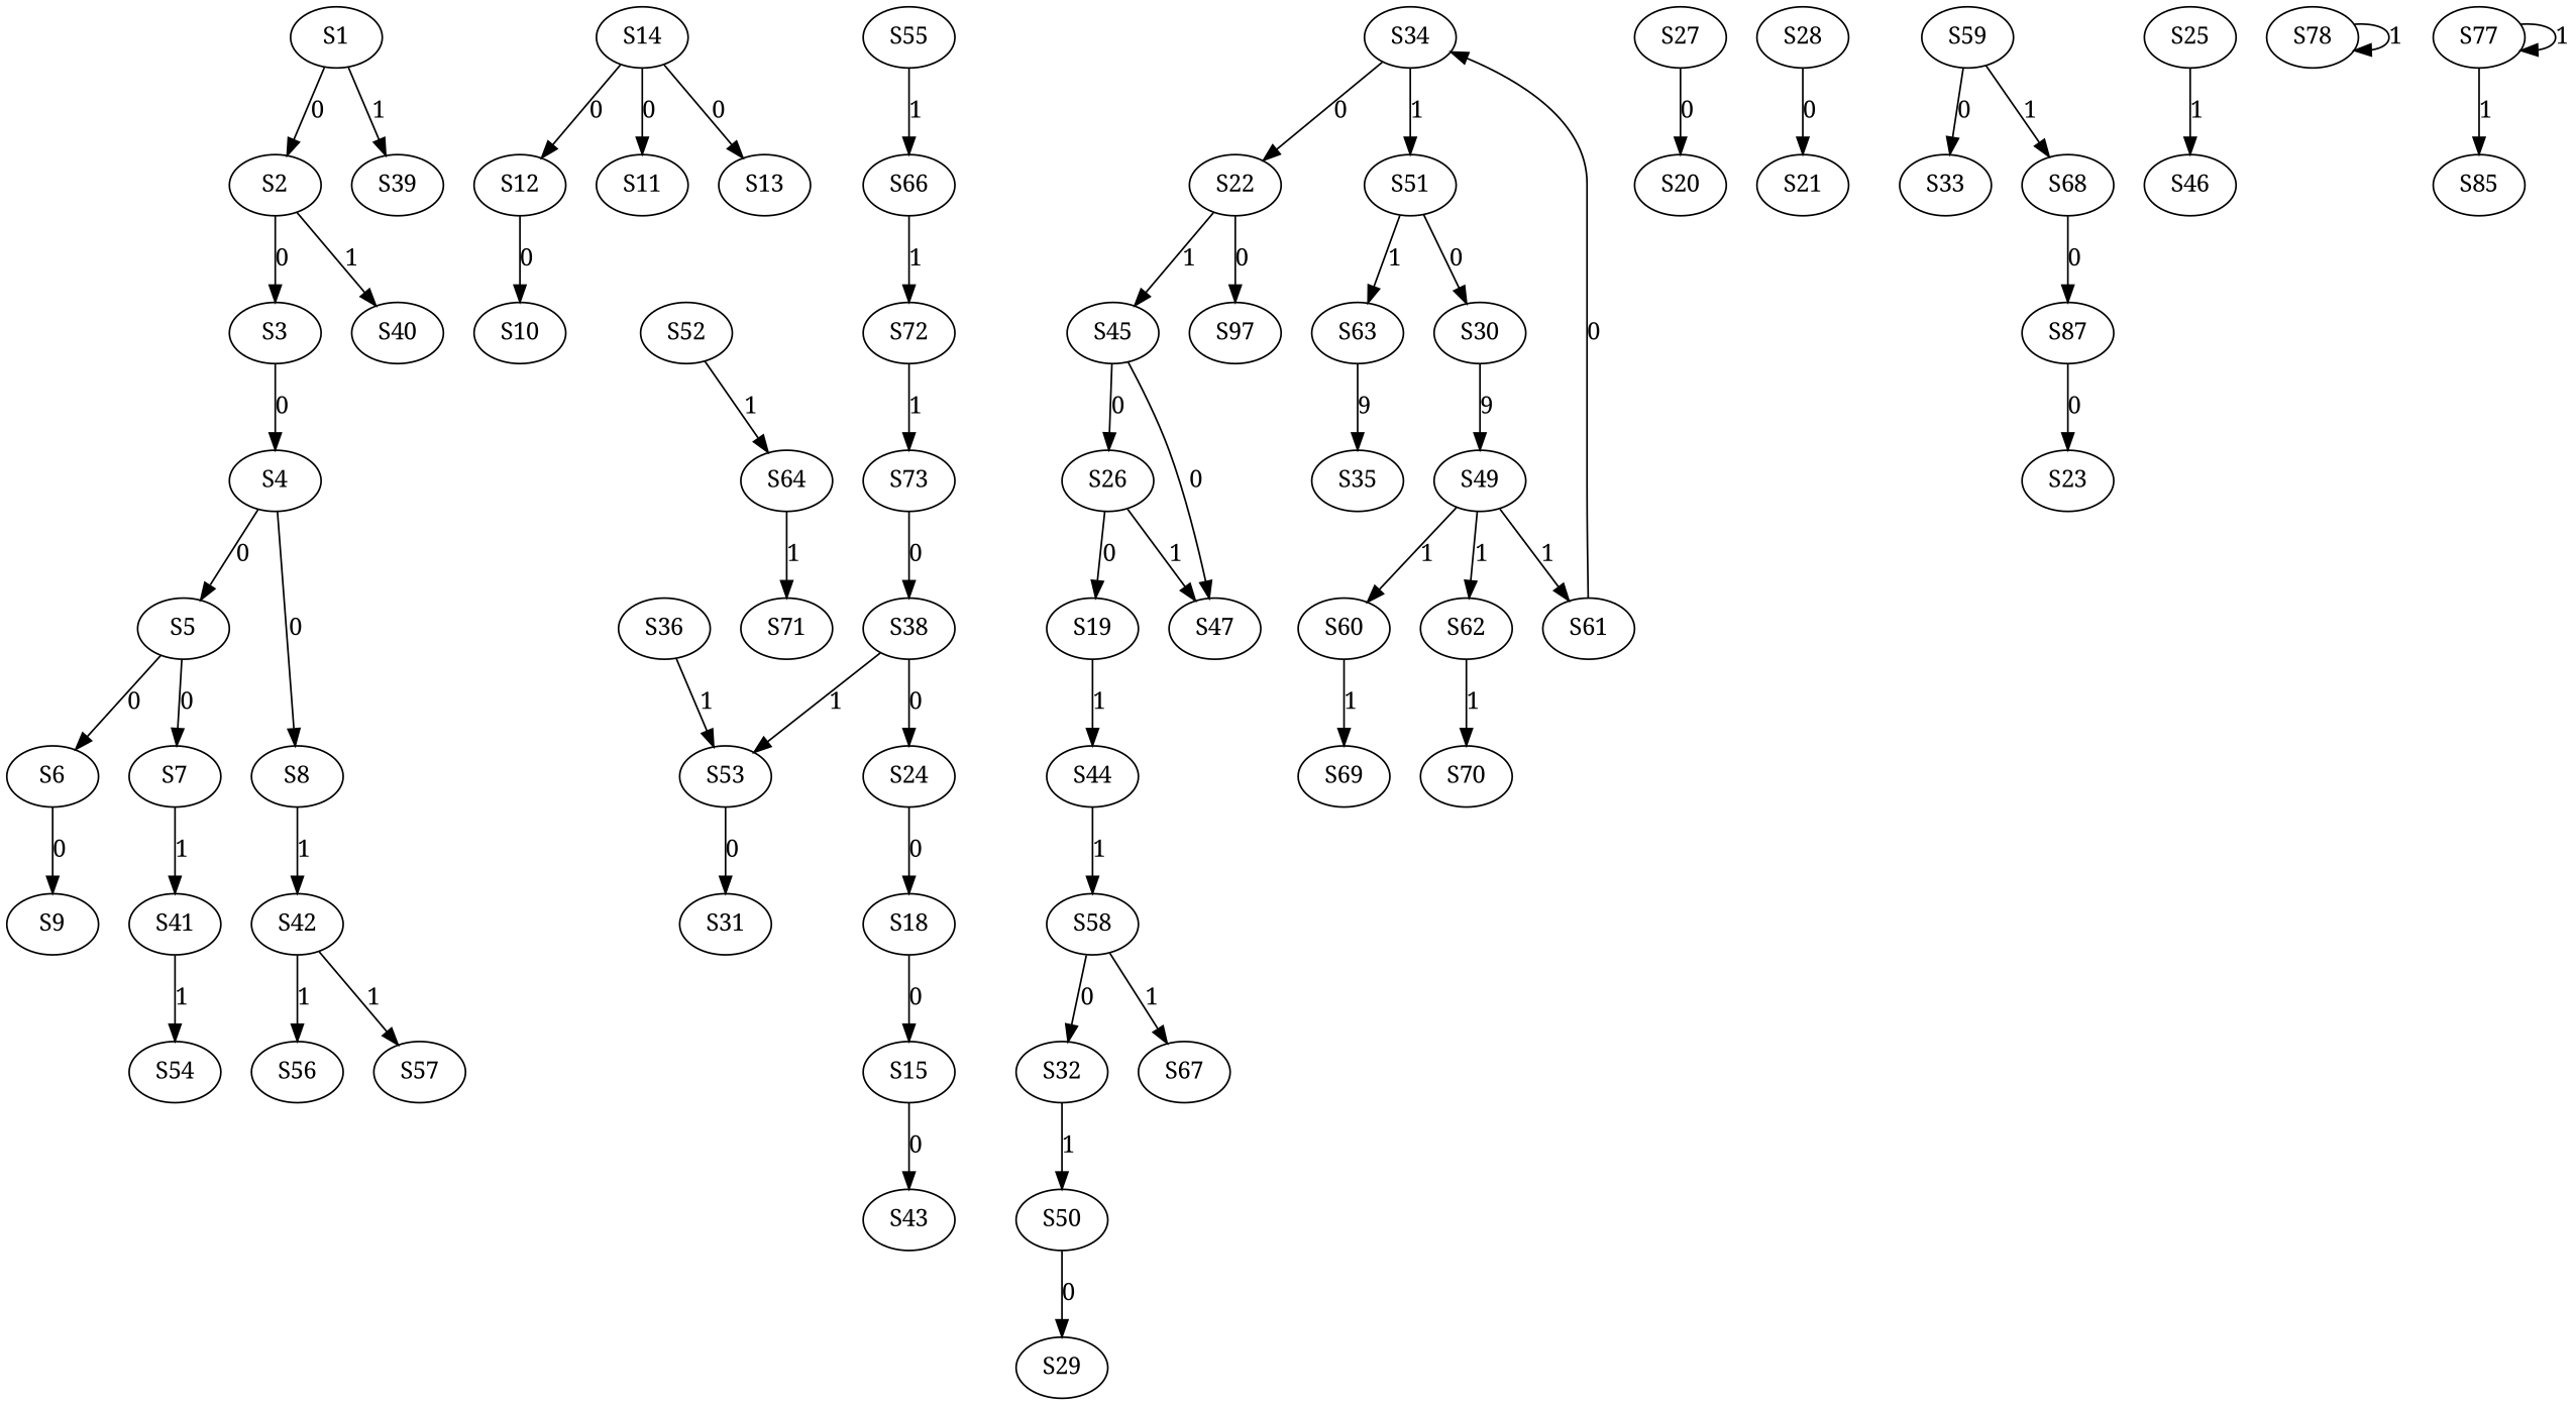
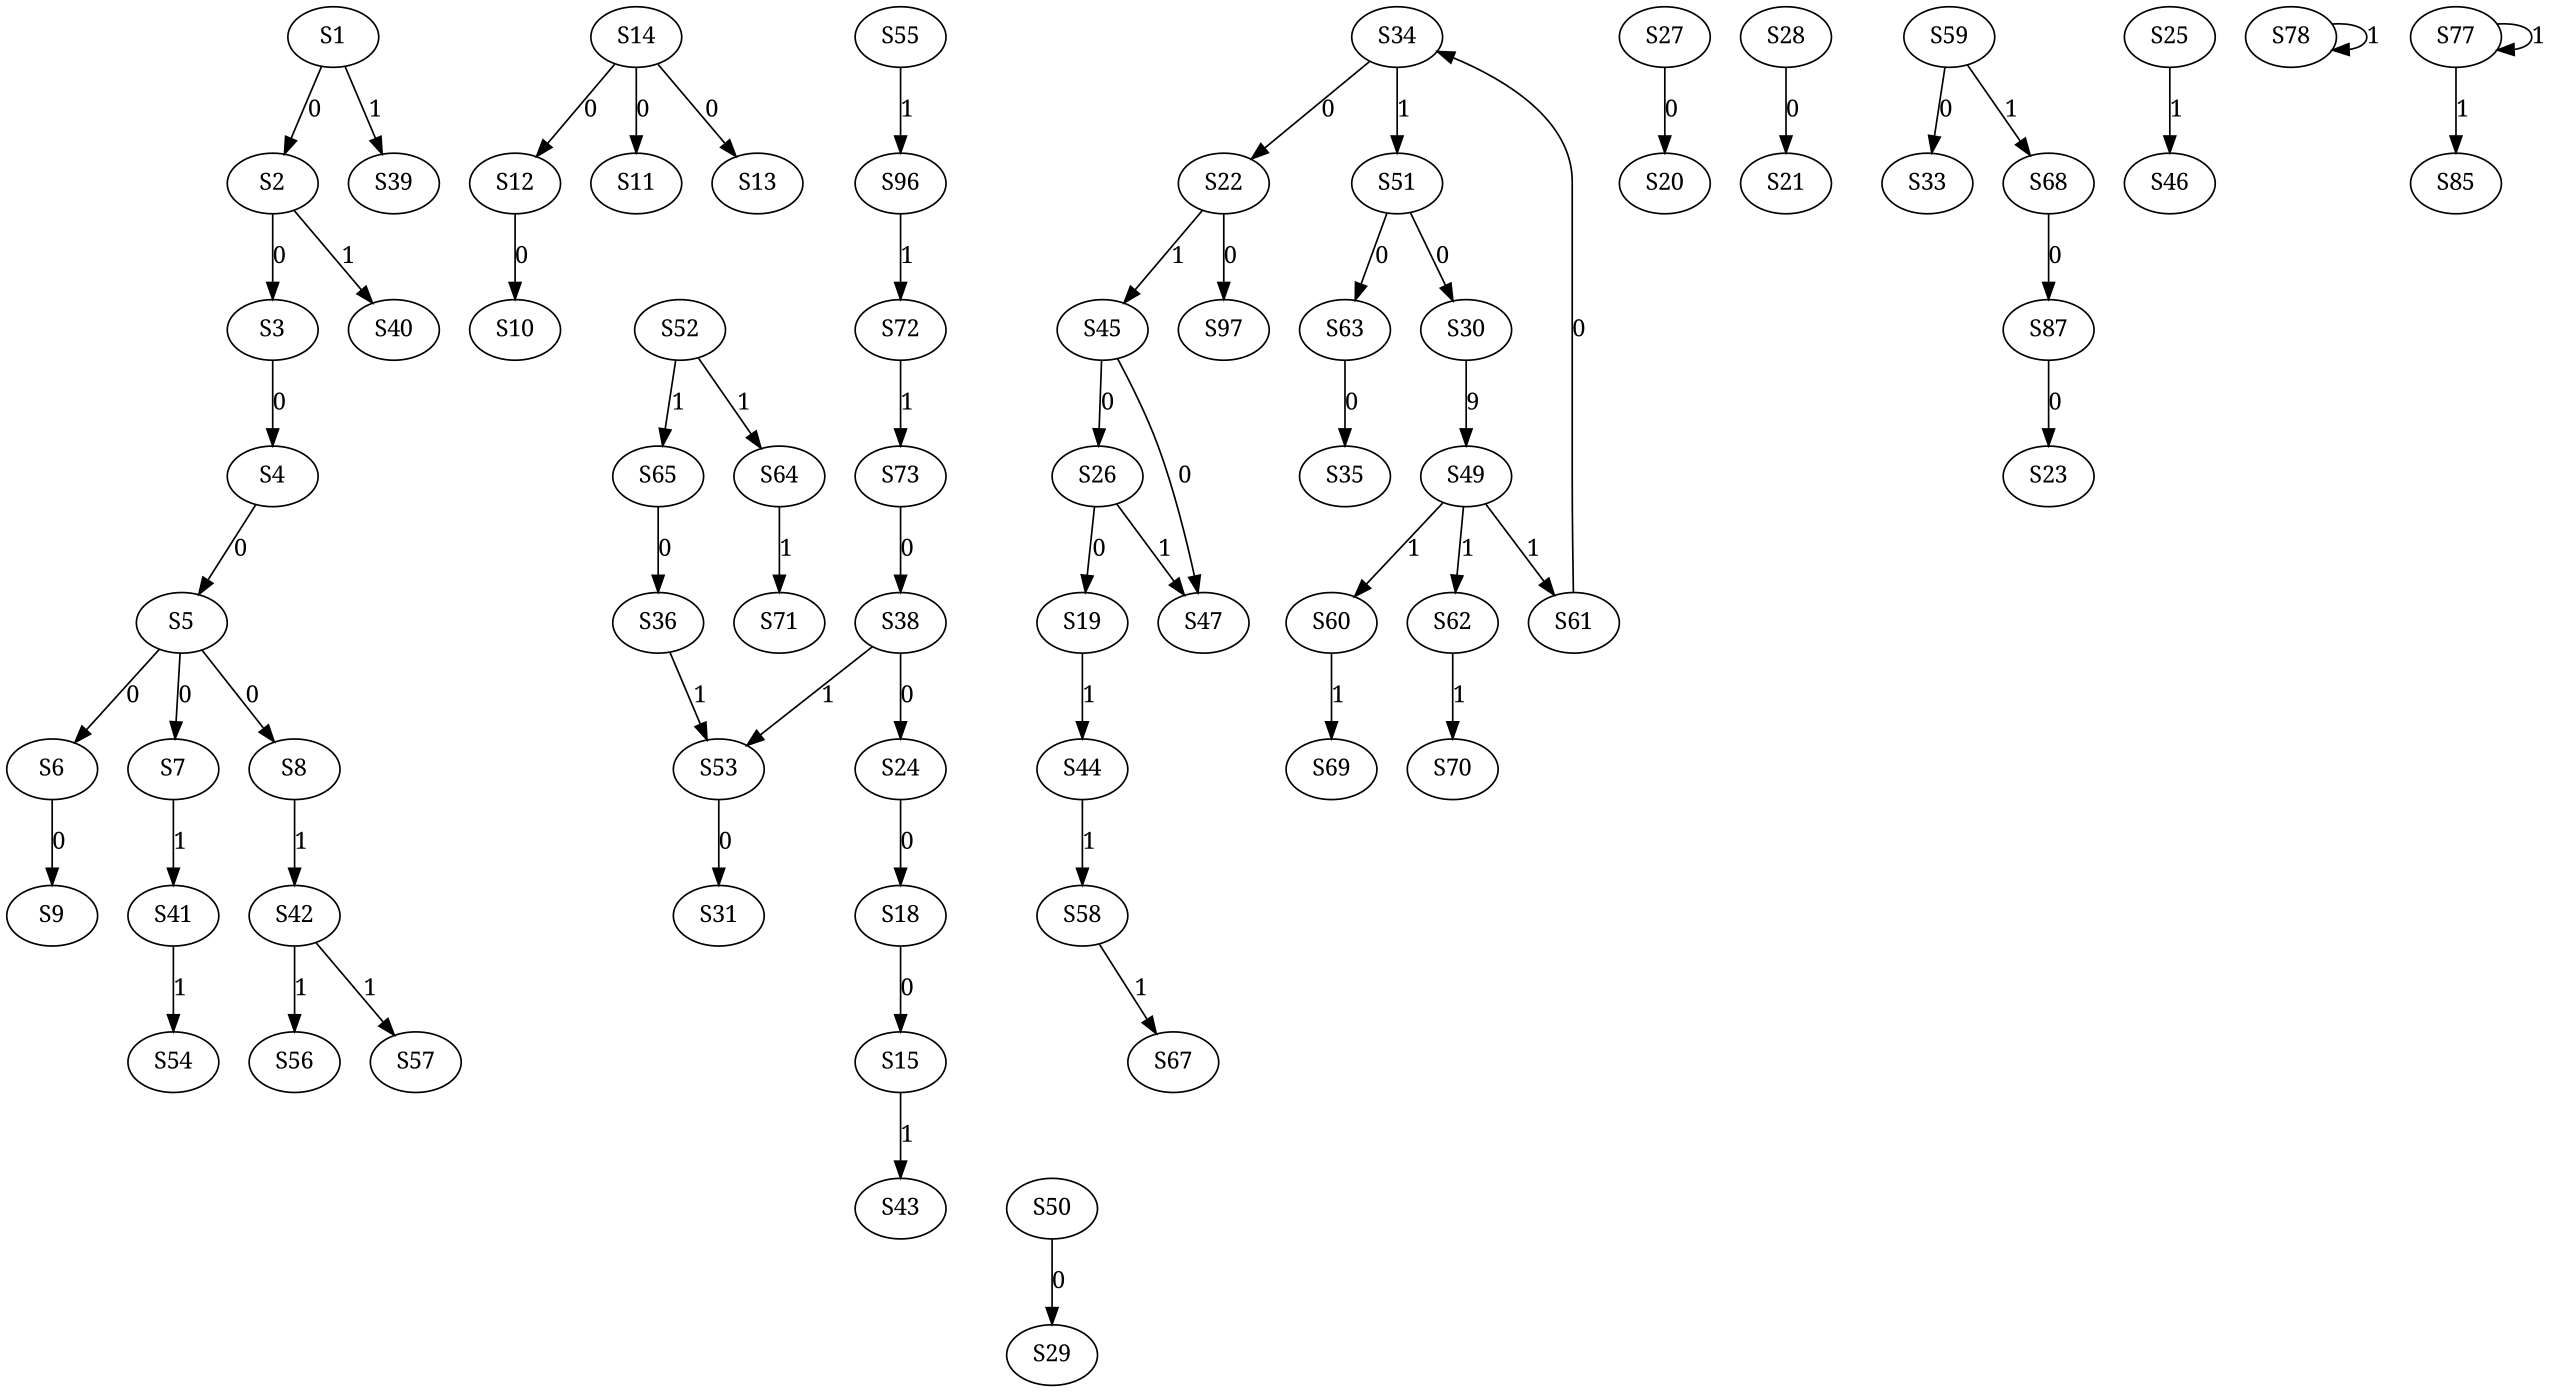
  strict digraph {
    fontname="Noto Serif"
    node [fontname="Noto Serif"]
    edge [fontname="Noto Serif"]
    S1
    S2
    S39
    S3
    S40
    S4
    S5
    S6
    S7
    S8
    S9
    S41
    S42
    S54
    S56
    S57
    S12
    S10
    S14
    S11
    S13
    S15
    S43
    S18
    n25 [label=S97]
    S22
    S45
    S26
    S47
    S24
    S19
    S44
    S58
    S27
    S20
    S28
    S21
    S34
    S51
    S30
    S63
    n42 [label=S87]
    S23
    S38
    S53
    S31
    S25
    S46
    S59
    S33
    S68
    S50
    S29
    S49
    S35
    S61
    S60
    S62
-   S32
    S67
    S52
+   S65
    S64
    S36
    S73
    S55
-   S66
+   S66 [label=S96]
    S69
    S70
    S71
    S72
    n72 [label=S78]
    n73 [label=S77]
    n74 [label=S85]
    S1 -> S2 [label=0]
    S1 -> S39 [label=1]
    S2 -> S3 [label=0]
    S2 -> S40 [label=1]
    S3 -> S4 [label=0]
    S4 -> S5 [label=0]
    S5 -> S6 [label=0]
    S5 -> S7 [label=0]
-   S4 -> S8 [label=0]
+   S5 -> S8 [label=0]
    S6 -> S9 [label=0]
    S7 -> S41 [label=1]
    S8 -> S42 [label=1]
    S41 -> S54 [label=1]
    S42 -> S56 [label=1]
    S42 -> S57 [label=1]
    S12 -> S10 [label=0]
    S14 -> S12 [label=0]
    S14 -> S11 [label=0]
    S14 -> S13 [label=0]
-   S15 -> S43 [label=0]
+   S15 -> S43 [label=1]
    S18 -> S15 [label=0]
    S22 -> n25 [label=0]
    S22 -> S45 [label=1]
    S45 -> S26 [label=0]
    S45 -> S47 [label=0]
    S26 -> S47 [label=1]
    S26 -> S19 [label=0]
    S24 -> S18 [label=0]
    S19 -> S44 [label=1]
    S44 -> S58 [label=1]
-   S58 -> S32 [label=0]
    S58 -> S67 [label=1]
    S27 -> S20 [label=0]
    S28 -> S21 [label=0]
    S34 -> S22 [label=0]
    S34 -> S51 [label=1]
    S51 -> S30 [label=0]
-   S51 -> S63 [label=1]
+   S51 -> S63 [label=0]
    S30 -> S49 [label=9]
-   S63 -> S35 [label=9]
+   S63 -> S35 [label=0]
    n42 -> S23 [label=0]
    S38 -> S24 [label=0]
    S38 -> S53 [label=1]
    S53 -> S31 [label=0]
    S25 -> S46 [label=1]
    S59 -> S33 [label=0]
    S59 -> S68 [label=1]
    S68 -> n42 [label=0]
    S50 -> S29 [label=0]
    S49 -> S61 [label=1]
    S49 -> S60 [label=1]
    S49 -> S62 [label=1]
    S61 -> S34 [label=0]
    S60 -> S69 [label=1]
    S62 -> S70 [label=1]
-   S32 -> S50 [label=1]
+   S52 -> S65 [label=1]
    S52 -> S64 [label=1]
+   S65 -> S36 [label=0]
    S64 -> S71 [label=1]
    S36 -> S53 [label=1]
    S73 -> S38 [label=0]
    S55 -> S66 [label=1]
    S66 -> S72 [label=1]
    S72 -> S73 [label=1]
    n72 -> n72 [label=1]
    n73 -> n73 [label=1]
    n73 -> n74 [label=1]
  }
